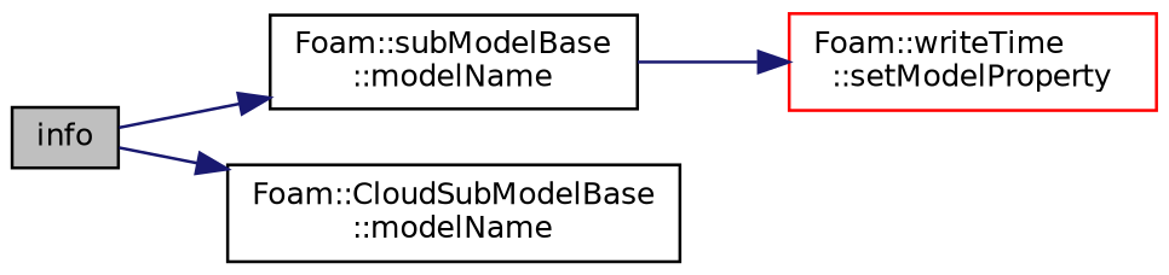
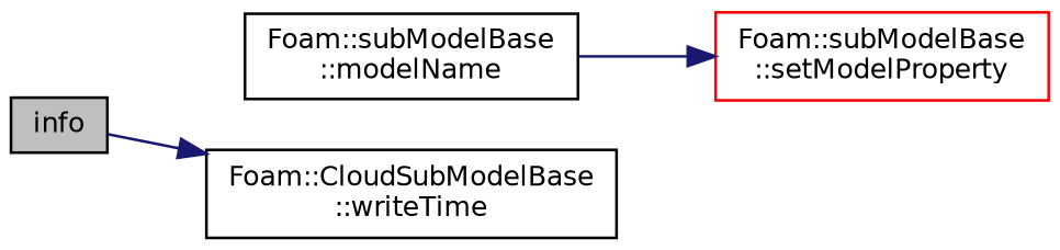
  digraph {
    rankdir=LR
    node [color=black fontname=Helvetica fontsize=10 shape=record]
    edge [color=midnightblue fontname=Helvetica fontsize=10 labelfontname=Helvetica labelfontsize=10 style=solid]
    n1 [fillcolor=grey75 fontcolor=black height=0.2 label=info style=filled width=0.4]
    n2 [height=0.2 label="Foam::subModelBase\l::modelName" width=0.4]
-   n3 [height=0.2 label="Foam::CloudSubModelBase\l::modelName" width=0.4]
-   n4 [color=red height=0.2 label="Foam::writeTime\l::setModelProperty" width=0.4]
-   n1 -> n2
+   n3 [height=0.2 label="Foam::CloudSubModelBase\l::writeTime" width=0.4]
+   n4 [color=red height=0.2 label="Foam::subModelBase\l::setModelProperty" width=0.4]
    n1 -> n3
    n2 -> n4
  }
